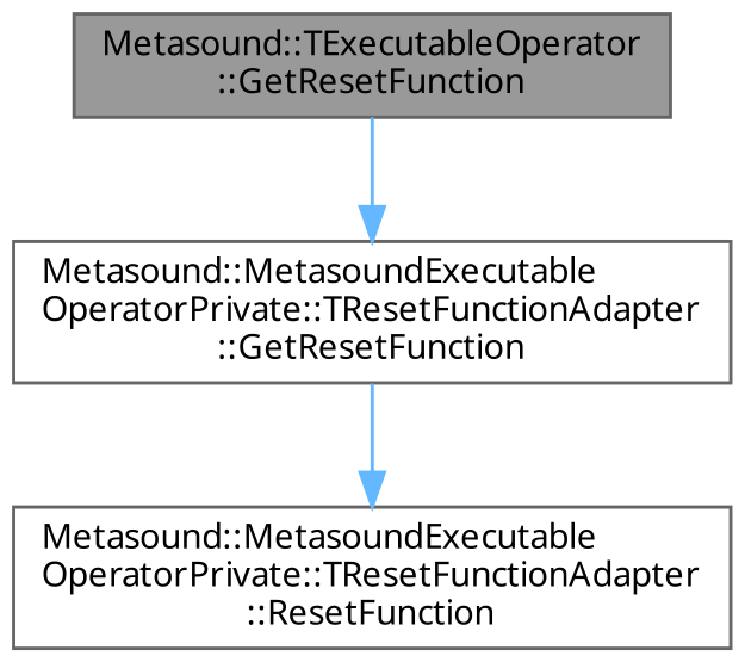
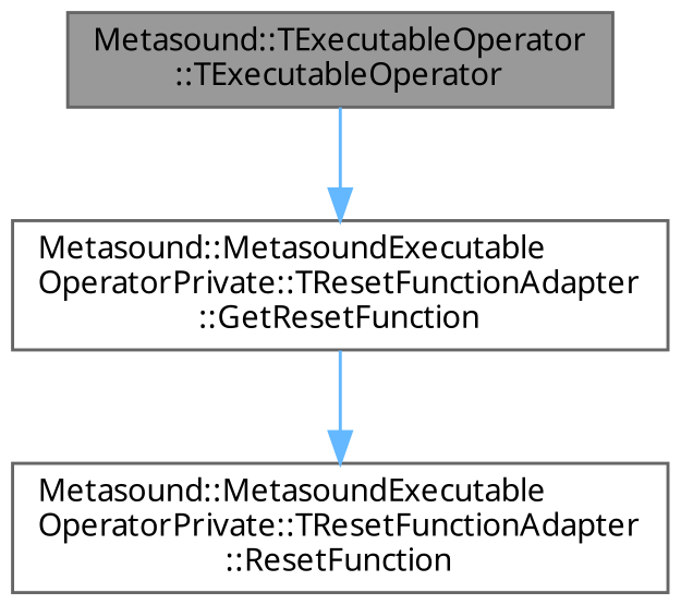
  digraph {
    rankdir=TB
    fontname="Noto Sans"
    node [color=grey40 fillcolor=white fontname="Noto Sans" fontsize=10 shape=box style=filled]
    edge [color=steelblue1 fontname="Noto Sans" fontsize=10 labelfontname=Helvetica labelfontsize=10 style=solid]
-   n1 [color=gray40 fillcolor=grey60 fontcolor=black height=0.2 label="Metasound::TExecutableOperator\l::GetResetFunction" width=0.4]
+   n1 [color=gray40 fillcolor=grey60 fontcolor=black height=0.2 label="Metasound::TExecutableOperator\l::TExecutableOperator" width=0.4]
    n2 [height=0.2 label="Metasound::MetasoundExecutable\lOperatorPrivate::TResetFunctionAdapter\l::GetResetFunction" width=0.4]
    n3 [height=0.2 label="Metasound::MetasoundExecutable\lOperatorPrivate::TResetFunctionAdapter\l::ResetFunction" width=0.4]
    n1 -> n2
    n2 -> n3
  }
